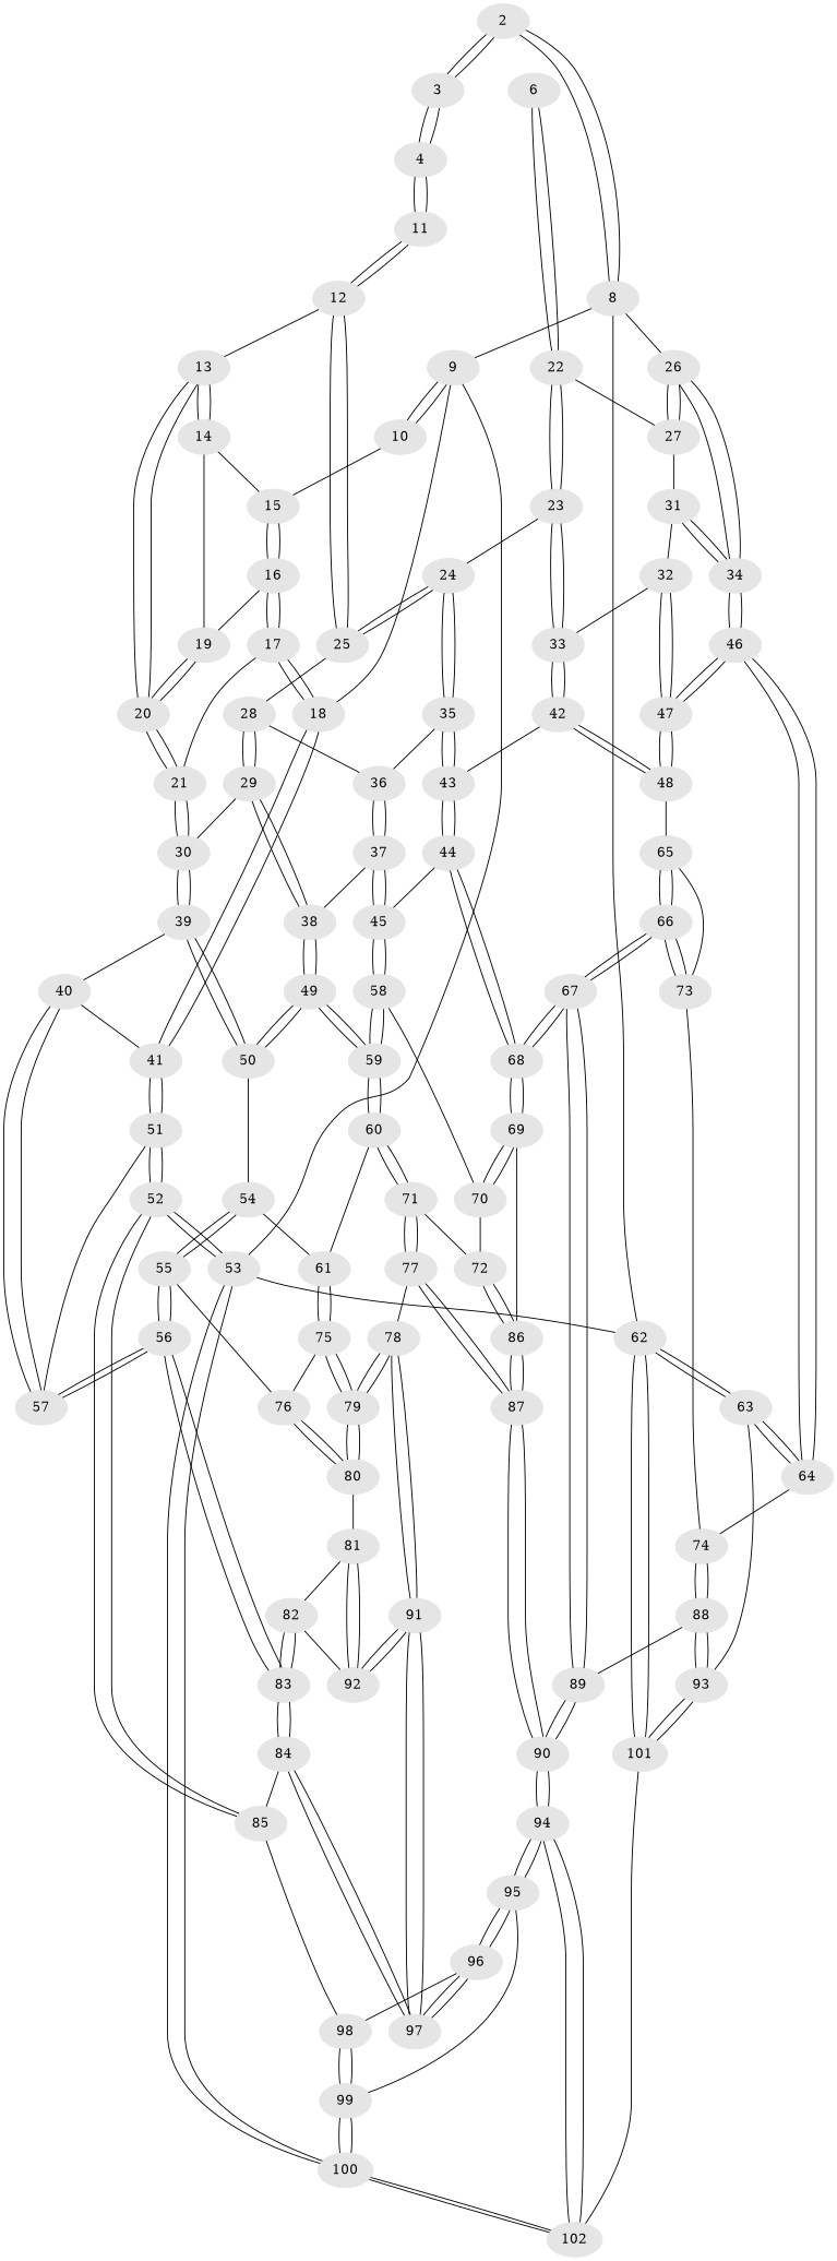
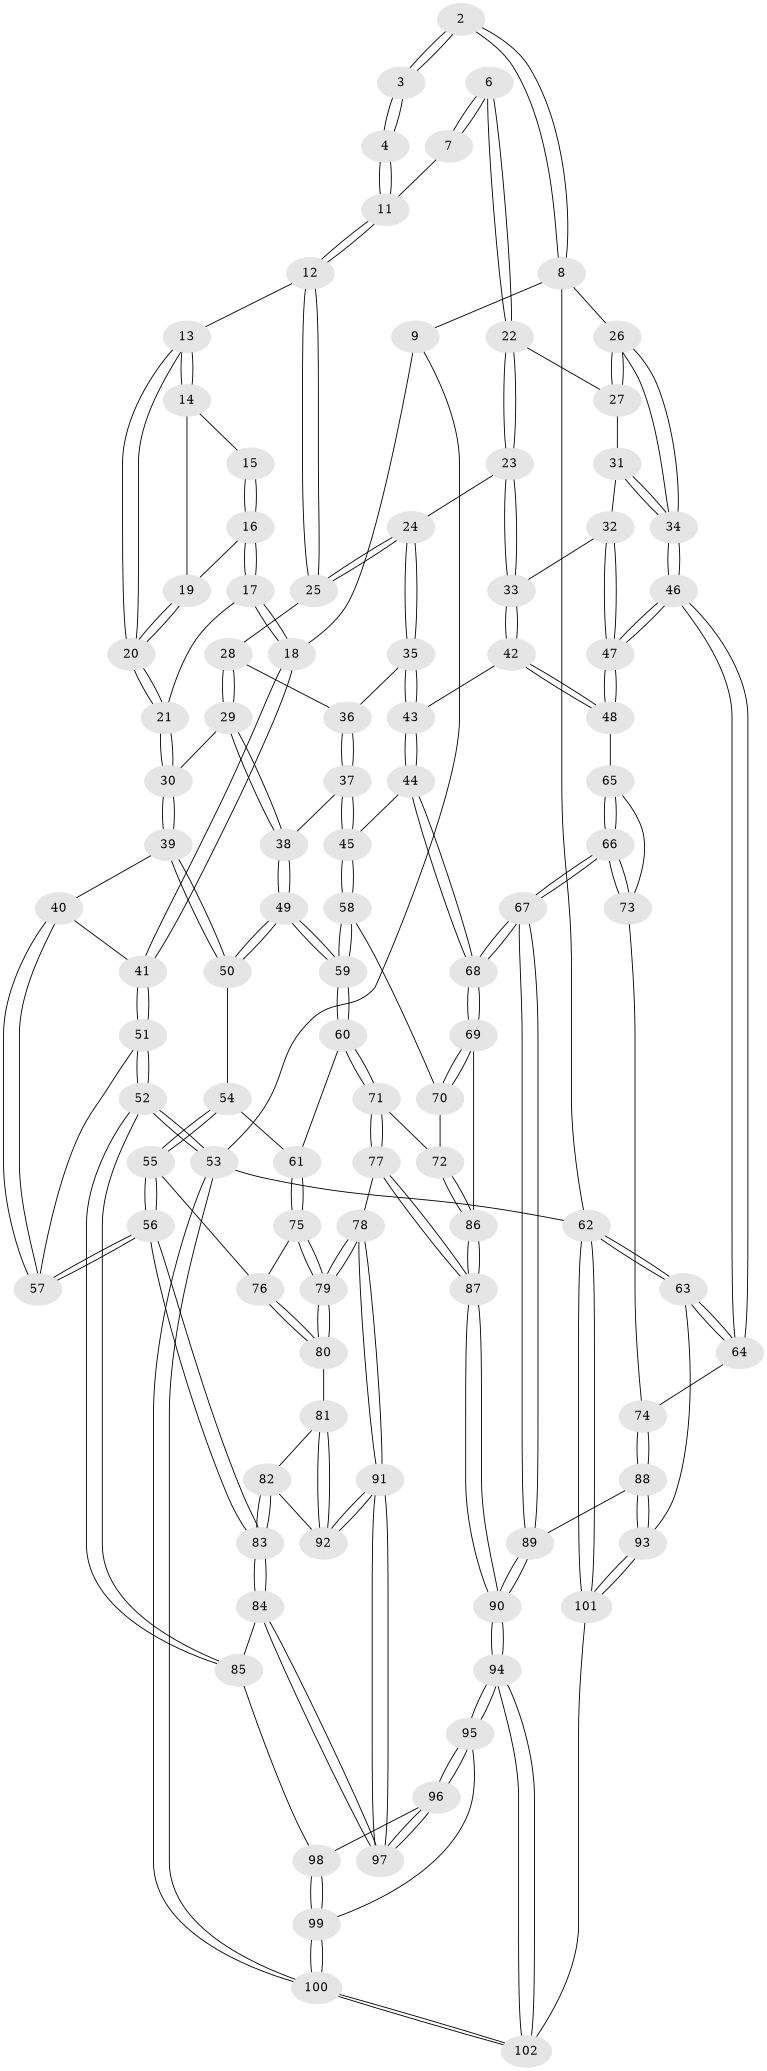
  graph {
    node [color=gray90 style=filled]
    2
    3
    8
    6
+   7
    22
    4
    9
    26
    62
    11
    12
    23
    27
-   10
    18
    53
    34
    63
    101
    15
    41
    100
    16
    13
    25
    14
    20
    28
    19
    21
    17
    30
    51
    39
    24
    33
    31
    35
    42
    36
    43
    29
    46
    32
    38
    37
    49
    40
    50
    47
    48
    64
    44
    45
    58
    59
    57
    54
    52
    65
    68
    69
    70
    74
    66
    73
    60
    55
    61
    85
    98
    102
    56
    76
    75
    83
    80
    84
    72
    71
    77
    79
    93
    88
    67
    89
    90
    86
    87
    78
    81
    91
    92
    97
    82
    99
    94
    95
    96
    2 -- 3
    2 -- 3
    2 -- 8
    2 -- 8
    3 -- 4
    3 -- 4
    8 -- 9
    8 -- 26
    8 -- 62
+   6 -- 7
+   6 -- 7
    6 -- 22
    6 -- 22
+   7 -- 11
    22 -- 23
    22 -- 23
    22 -- 27
    4 -- 11
    4 -- 11
-   9 -- 10
-   9 -- 10
    9 -- 18
    9 -- 53
    26 -- 27
    26 -- 27
    26 -- 34
    26 -- 34
    62 -- 63
    62 -- 63
    62 -- 101
    62 -- 101
    11 -- 12
    11 -- 12
    12 -- 13
    12 -- 25
    12 -- 25
    23 -- 24
    23 -- 33
    23 -- 33
    27 -- 31
-   10 -- 15
    18 -- 41
    18 -- 41
    53 -- 62
    53 -- 100
    53 -- 100
    34 -- 46
    34 -- 46
    63 -- 64
    63 -- 64
    63 -- 93
    101 -- 102
    15 -- 16
    15 -- 16
    41 -- 51
    41 -- 51
    100 -- 102
    100 -- 102
    16 -- 19
    16 -- 17
    16 -- 17
    13 -- 14
    13 -- 14
    13 -- 20
    13 -- 20
    25 -- 28
    14 -- 15
    14 -- 19
    20 -- 21
    20 -- 21
    28 -- 36
    28 -- 29
    28 -- 29
    19 -- 20
    19 -- 20
    21 -- 30
    21 -- 30
    17 -- 18
    17 -- 18
    17 -- 21
    30 -- 39
    30 -- 39
    51 -- 57
    51 -- 52
    51 -- 52
    39 -- 40
    39 -- 50
    39 -- 50
    24 -- 25
    24 -- 25
    24 -- 35
    24 -- 35
    33 -- 42
    33 -- 42
    31 -- 34
    31 -- 34
    31 -- 32
    35 -- 36
    35 -- 43
    35 -- 43
    42 -- 43
    42 -- 48
    42 -- 48
    36 -- 37
    36 -- 37
    43 -- 44
    43 -- 44
    29 -- 30
    29 -- 38
    29 -- 38
    46 -- 47
    46 -- 47
    46 -- 64
    46 -- 64
    32 -- 33
    32 -- 47
    32 -- 47
    38 -- 49
    38 -- 49
    37 -- 38
    37 -- 45
    37 -- 45
    49 -- 50
    49 -- 50
    49 -- 59
    49 -- 59
    40 -- 41
    40 -- 57
    40 -- 57
    50 -- 54
    47 -- 48
    47 -- 48
    48 -- 65
    64 -- 74
    44 -- 45
    44 -- 68
    44 -- 68
    45 -- 58
    45 -- 58
    58 -- 59
    58 -- 59
    58 -- 70
    59 -- 60
    59 -- 60
    54 -- 55
    54 -- 55
    54 -- 61
    52 -- 53
    52 -- 53
    52 -- 85
    52 -- 85
    65 -- 66
    65 -- 66
    65 -- 73
    68 -- 69
    68 -- 69
    69 -- 70
    69 -- 70
    69 -- 86
    70 -- 72
    74 -- 88
    74 -- 88
    66 -- 73
    66 -- 73
    66 -- 67
    66 -- 67
    73 -- 74
    60 -- 61
    60 -- 71
    60 -- 71
    55 -- 56
    55 -- 56
    55 -- 76
    61 -- 75
    61 -- 75
    85 -- 98
    98 -- 99
    98 -- 99
    56 -- 57
    56 -- 57
    56 -- 83
    56 -- 83
    76 -- 80
    76 -- 80
    75 -- 76
    75 -- 79
    75 -- 79
    83 -- 84
    83 -- 84
    80 -- 81
    84 -- 85
    84 -- 97
    84 -- 97
    72 -- 86
    72 -- 86
    71 -- 72
    71 -- 77
    71 -- 77
    77 -- 87
    77 -- 87
    77 -- 78
    79 -- 80
    79 -- 80
    93 -- 101
    93 -- 101
    88 -- 93
    88 -- 93
    88 -- 89
    67 -- 68
    67 -- 68
    67 -- 89
    67 -- 89
    89 -- 90
    89 -- 90
    90 -- 94
    90 -- 94
    86 -- 87
    86 -- 87
    87 -- 90
    87 -- 90
    78 -- 79
    78 -- 79
    78 -- 91
    78 -- 91
    81 -- 92
    81 -- 92
    81 -- 82
    91 -- 92
    91 -- 92
    91 -- 97
    91 -- 97
    82 -- 83
    82 -- 83
    82 -- 92
    99 -- 100
    99 -- 100
    94 -- 102
    94 -- 102
    94 -- 95
    94 -- 95
    95 -- 99
    95 -- 96
    95 -- 96
    96 -- 98
    96 -- 97
    96 -- 97
  }
